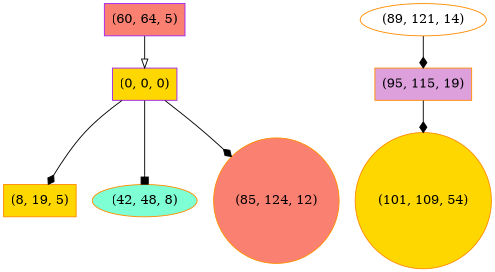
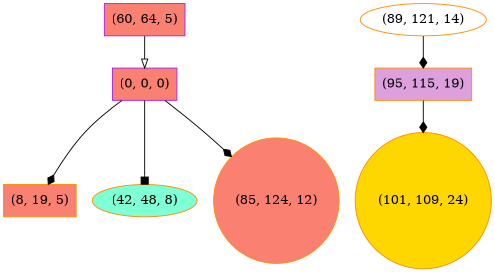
  digraph {
    fontname="DejaVu Serif"
    node [color=darkorange fillcolor=salmon fontname="DejaVu Serif" shape=box style=filled]
    edge [arrowhead=diamond fontname="DejaVu Serif"]
-   "(0, 0, 0)" [color=purple fillcolor=gold]
-   "(8, 19, 5)" [fillcolor=gold]
+   "(0, 0, 0)" [color=purple]
+   "(8, 19, 5)"
    n3 [fillcolor=aquamarine label="(42, 48, 8)" shape=ellipse]
    "(85, 124, 12)" [shape=circle]
    "(60, 64, 5)" [color=purple]
    "(89, 121, 14)" [fillcolor=white shape=ellipse]
    "(95, 115, 19)" [fillcolor=plum]
-   "(101, 109, 24)" [fillcolor=gold shape=circle label="(101, 109, 54)"]
+   "(101, 109, 24)" [fillcolor=gold shape=circle]
    "(0, 0, 0)" -> "(8, 19, 5)"
    "(0, 0, 0)" -> n3 [arrowhead=box]
    "(0, 0, 0)" -> "(85, 124, 12)"
    "(60, 64, 5)" -> "(0, 0, 0)" [arrowhead=onormal]
    "(89, 121, 14)" -> "(95, 115, 19)"
    "(95, 115, 19)" -> "(101, 109, 24)"
  }
